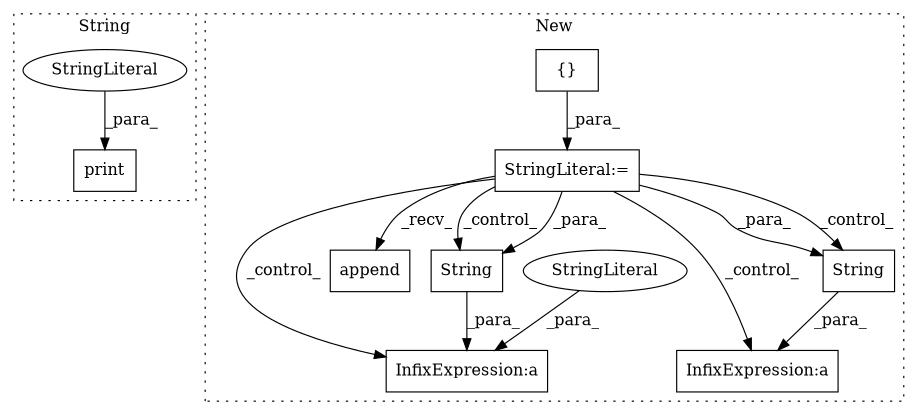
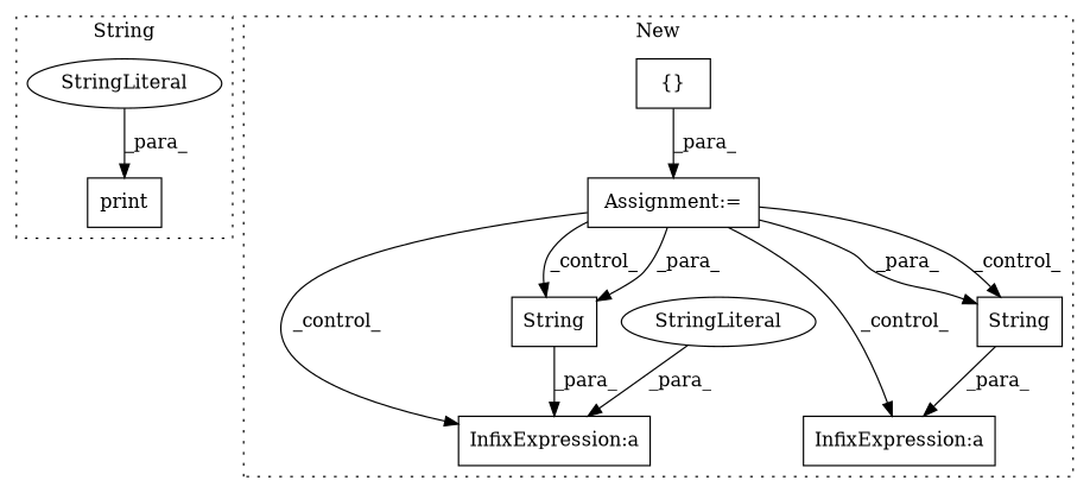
  digraph {
    node [a=32 l="7,1" shape=box]
    n1 [l="6,1" label=print s="5362,5395"]
    n2 [a=45 l=19 label=StringLiteral s=5368 shape=ellipse]
-   n3 [label=append s="4774,4788"]
-   n4 [a=7 l=1 label="StringLiteral:=" s=4673]
+   n4 [a=7 l=1 label="Assignment:=" s=4673]
    n5 [a=4 l=2 label="{}" s=4683]
    n6 [label=String s="5208,5218"]
    n7 [a=27 l=3 label="InfixExpression:a" s=5833]
    n8 [a=45 l=7 label=StringLiteral s=5826 shape=ellipse]
    n9 [label=String s="5836,5846"]
    n10 [a=27 l=3 label="InfixExpression:a" s=5205]
    subgraph cluster_1 {
      label=String
      style=dotted
      n1
      n2
    }
    subgraph cluster_2 {
      label=New
      style=dotted
-     n3
      n4
      n5
      n6
      n7
      n8
      n9
      n10
    }
    n2 -> n1 [label=_para_]
-   n4 -> n3 [label=_recv_]
    n4 -> n6 [label=_control_]
    n4 -> n6 [label=_para_]
    n4 -> n7 [label=_control_]
    n4 -> n9 [label=_para_]
    n4 -> n9 [label=_control_]
    n4 -> n10 [label=_control_]
    n5 -> n4 [label=_para_]
    n6 -> n10 [label=_para_]
    n8 -> n7 [label=_para_]
    n9 -> n7 [label=_para_]
  }
